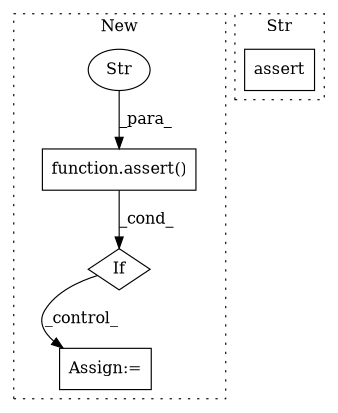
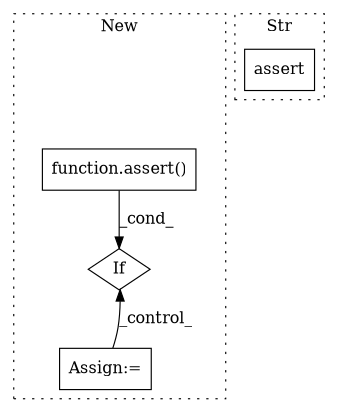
  digraph {
    node [l=3 shape=box]
    n1 [a=75 l="8,1" label="function.assert()" s="9248,9271"]
    n2 [a=96 label=If s=9245 shape=diamond]
-   n3 [a=66 label=Str s=9268 shape=ellipse]
    n4 [a=68 label="Assign:=" s=9287]
    n5 [a=65 l=7 label=assert s=9058]
    subgraph cluster_1 {
      label=New
      style=dotted
      n1
      n2
-     n3
      n4
    }
    subgraph cluster_2 {
      label=Str
      style=dotted
      n5
    }
    n1 -> n2 [label=_cond_]
-   n2 -> n4 [label=_control_]
-   n3 -> n1 [label=_para_]
+   n4 -> n2 [label=_control_]
  }
